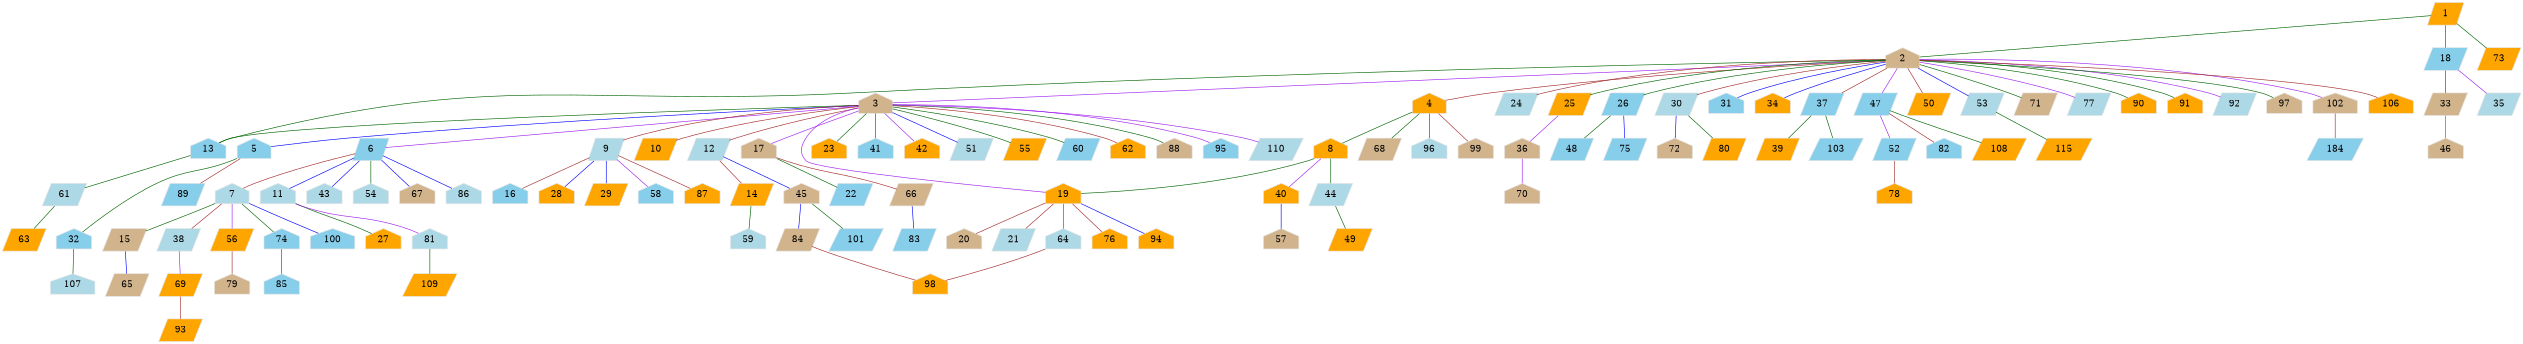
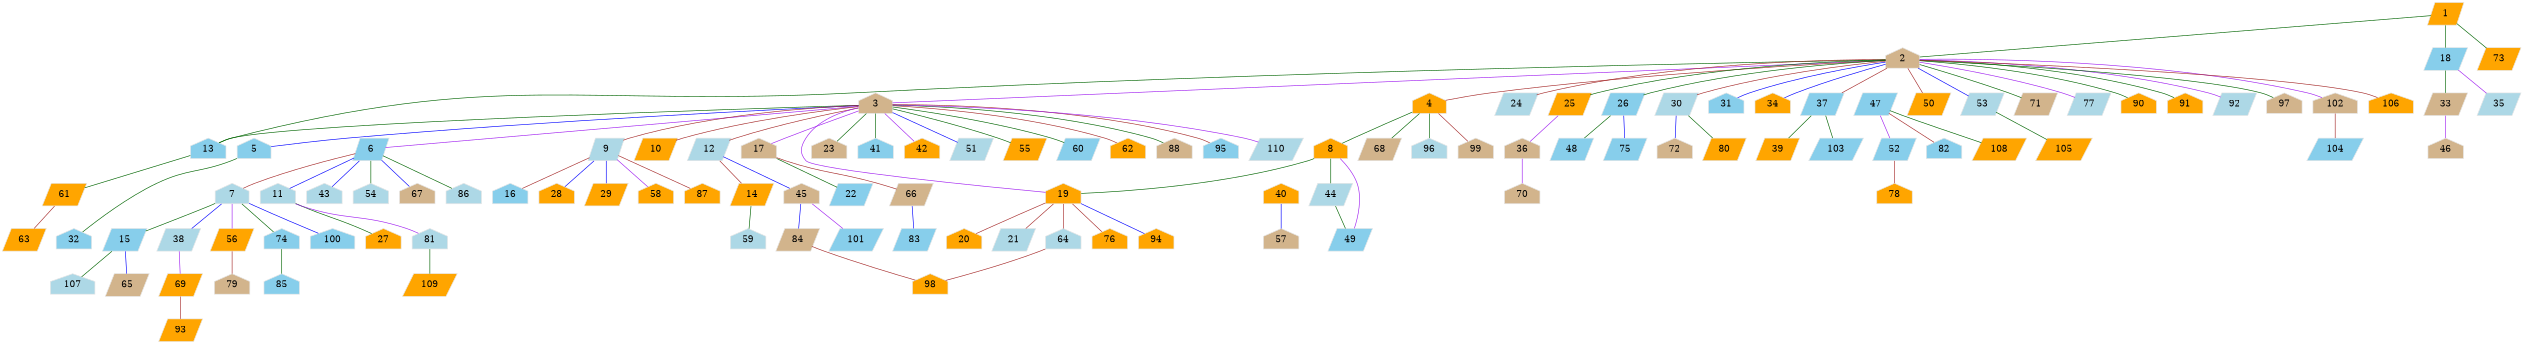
  graph {
    node [color=gray90 fillcolor=orange shape=house style=filled]
    edge [color=darkgreen]
    1 [shape=parallelogram]
    2 [fillcolor=tan]
    18 [fillcolor=skyblue shape=parallelogram]
    73 [shape=parallelogram]
    3 [fillcolor=tan]
    4
    13 [fillcolor=skyblue]
    24 [fillcolor=lightblue shape=parallelogram]
    25 [shape=parallelogram]
    26 [fillcolor=skyblue shape=parallelogram]
    30 [fillcolor=lightblue shape=parallelogram]
    31 [fillcolor=skyblue]
    34
    37 [fillcolor=skyblue shape=parallelogram]
    47 [fillcolor=skyblue shape=parallelogram]
    50 [shape=parallelogram]
    53 [fillcolor=lightblue shape=parallelogram]
    71 [fillcolor=tan shape=parallelogram]
    77 [fillcolor=lightblue shape=parallelogram]
    90
    91
    92 [fillcolor=lightblue shape=parallelogram]
    97 [fillcolor=tan]
    102 [fillcolor=tan]
    106
    33 [fillcolor=tan shape=parallelogram]
    35 [fillcolor=lightblue shape=parallelogram]
    5 [fillcolor=skyblue]
    6 [fillcolor=skyblue shape=parallelogram]
    9 [fillcolor=lightblue shape=parallelogram]
    10 [shape=parallelogram]
    12 [fillcolor=lightblue shape=parallelogram]
    17 [fillcolor=tan]
    19
-   23
+   23 [fillcolor=tan]
    41 [fillcolor=skyblue]
    42
    51 [fillcolor=lightblue shape=parallelogram]
    55 [shape=parallelogram]
    60 [fillcolor=skyblue shape=parallelogram]
    62
    88 [fillcolor=tan]
    95 [fillcolor=skyblue]
    110 [fillcolor=lightblue shape=parallelogram]
    8
    68 [fillcolor=tan shape=parallelogram]
    96 [fillcolor=lightblue]
    99 [fillcolor=tan]
-   61 [fillcolor=lightblue shape=parallelogram]
+   61 [shape=parallelogram]
    36 [fillcolor=tan]
    48 [fillcolor=skyblue shape=parallelogram]
    75 [fillcolor=skyblue shape=parallelogram]
    72 [fillcolor=tan]
    80 [shape=parallelogram]
    39 [shape=parallelogram]
    103 [fillcolor=skyblue shape=parallelogram]
    52 [fillcolor=skyblue shape=parallelogram]
    82 [fillcolor=skyblue]
    108 [shape=parallelogram]
-   105 [shape=parallelogram label=115]
-   104 [fillcolor=skyblue shape=parallelogram label=184]
+   105 [shape=parallelogram]
+   104 [fillcolor=skyblue shape=parallelogram]
    32 [fillcolor=skyblue]
-   89 [fillcolor=skyblue shape=parallelogram]
    7 [fillcolor=lightblue]
    11 [fillcolor=lightblue]
    43 [fillcolor=lightblue]
    54 [fillcolor=lightblue]
    67 [fillcolor=tan]
    86 [fillcolor=lightblue]
    16 [fillcolor=skyblue]
    28
    29 [shape=parallelogram]
-   58 [fillcolor=skyblue]
+   58
    87
    14 [shape=parallelogram]
    45 [fillcolor=tan]
    22 [fillcolor=skyblue shape=parallelogram]
    66 [fillcolor=tan shape=parallelogram]
-   20 [fillcolor=tan]
+   20
    21 [fillcolor=lightblue shape=parallelogram]
    64 [fillcolor=lightblue]
    76
    94
    40
    44 [fillcolor=lightblue shape=parallelogram]
-   15 [fillcolor=tan shape=parallelogram]
+   15 [fillcolor=skyblue shape=parallelogram]
    38 [fillcolor=lightblue shape=parallelogram]
    56 [shape=parallelogram]
    74 [fillcolor=skyblue]
    100 [fillcolor=skyblue]
    27
    81 [fillcolor=lightblue]
    65 [fillcolor=tan shape=parallelogram]
    107 [fillcolor=lightblue]
    69 [shape=parallelogram]
    79 [fillcolor=tan]
    85 [fillcolor=skyblue]
    57 [fillcolor=tan]
-   49 [shape=parallelogram]
+   49 [fillcolor=skyblue shape=parallelogram]
    109 [shape=parallelogram]
    59 [fillcolor=lightblue]
    84 [fillcolor=tan shape=parallelogram]
    101 [fillcolor=skyblue shape=parallelogram]
    63 [shape=parallelogram]
    83 [fillcolor=skyblue shape=parallelogram]
    46 [fillcolor=tan]
    98
    70 [fillcolor=tan]
    93 [shape=parallelogram]
    78
    1 -- 2
    1 -- 18
    1 -- 73
    2 -- 3 [color=purple]
    2 -- 4 [color=brown]
    2 -- 13
    2 -- 24 [color=brown]
    2 -- 25
    2 -- 26
    2 -- 30 [color=brown]
    2 -- 31 [color=blue]
    2 -- 34 [color=blue]
    2 -- 37 [color=brown]
-   2 -- 47 [color=purple]
    2 -- 50 [color=brown]
    2 -- 53 [color=blue]
    2 -- 71
    2 -- 77 [color=purple]
    2 -- 90
    2 -- 91
    2 -- 92 [color=purple]
    2 -- 97
    2 -- 102 [color=purple]
    2 -- 106 [color=brown]
    18 -- 33
    18 -- 35 [color=purple]
    3 -- 13
    3 -- 5 [color=blue]
    3 -- 6 [color=purple]
    3 -- 9 [color=brown]
    3 -- 10 [color=brown]
    3 -- 12 [color=brown]
    3 -- 17 [color=purple]
    3 -- 19 [color=purple]
    3 -- 23
    3 -- 41
    3 -- 42 [color=purple]
    3 -- 51 [color=blue]
    3 -- 55
    3 -- 60
    3 -- 62 [color=brown]
    3 -- 88
-   3 -- 95 [color=purple]
+   3 -- 95 [color=brown]
    3 -- 110 [color=purple]
    4 -- 8
    4 -- 68
    4 -- 96
    4 -- 99 [color=brown]
    13 -- 61
    25 -- 36 [color=purple]
    26 -- 48
    26 -- 75 [color=blue]
    30 -- 72 [color=blue]
    30 -- 80
    37 -- 39
    37 -- 103
    47 -- 52 [color=purple]
    47 -- 82 [color=brown]
    47 -- 108
    53 -- 105
    102 -- 104 [color=brown]
    33 -- 46 [color=purple]
    5 -- 32
-   5 -- 89 [color=brown]
    6 -- 7 [color=brown]
    6 -- 11 [color=blue]
    6 -- 43 [color=blue]
    6 -- 54
    6 -- 67 [color=blue]
-   6 -- 86 [color=blue]
+   6 -- 86
    9 -- 16 [color=brown]
    9 -- 28 [color=blue]
    9 -- 29 [color=blue]
    9 -- 58 [color=purple]
    9 -- 87 [color=brown]
    12 -- 14 [color=brown]
    12 -- 45 [color=blue]
    17 -- 22
    17 -- 66 [color=brown]
    19 -- 20 [color=brown]
    19 -- 21 [color=brown]
    19 -- 64 [color=brown]
    19 -- 76 [color=brown]
    19 -- 94 [color=blue]
    8 -- 19
-   8 -- 40 [color=purple]
+   8 -- 49 [color=purple]
    8 -- 44
-   61 -- 63
+   61 -- 63 [color=brown]
    36 -- 70 [color=purple]
    52 -- 78 [color=brown]
    7 -- 15
-   7 -- 38 [color=brown]
+   7 -- 38 [color=blue]
    7 -- 56 [color=purple]
    7 -- 74
    7 -- 100 [color=blue]
    11 -- 27
    11 -- 81 [color=purple]
    14 -- 59
    45 -- 84 [color=blue]
-   45 -- 101
+   45 -- 101 [color=purple]
    66 -- 83 [color=blue]
    64 -- 98 [color=brown]
    40 -- 57 [color=blue]
    44 -- 49
    15 -- 65 [color=blue]
-   32 -- 107
+   15 -- 107
    38 -- 69 [color=purple]
    56 -- 79 [color=brown]
    74 -- 85
    81 -- 109
    69 -- 93 [color=brown]
    84 -- 98 [color=brown]
  }
